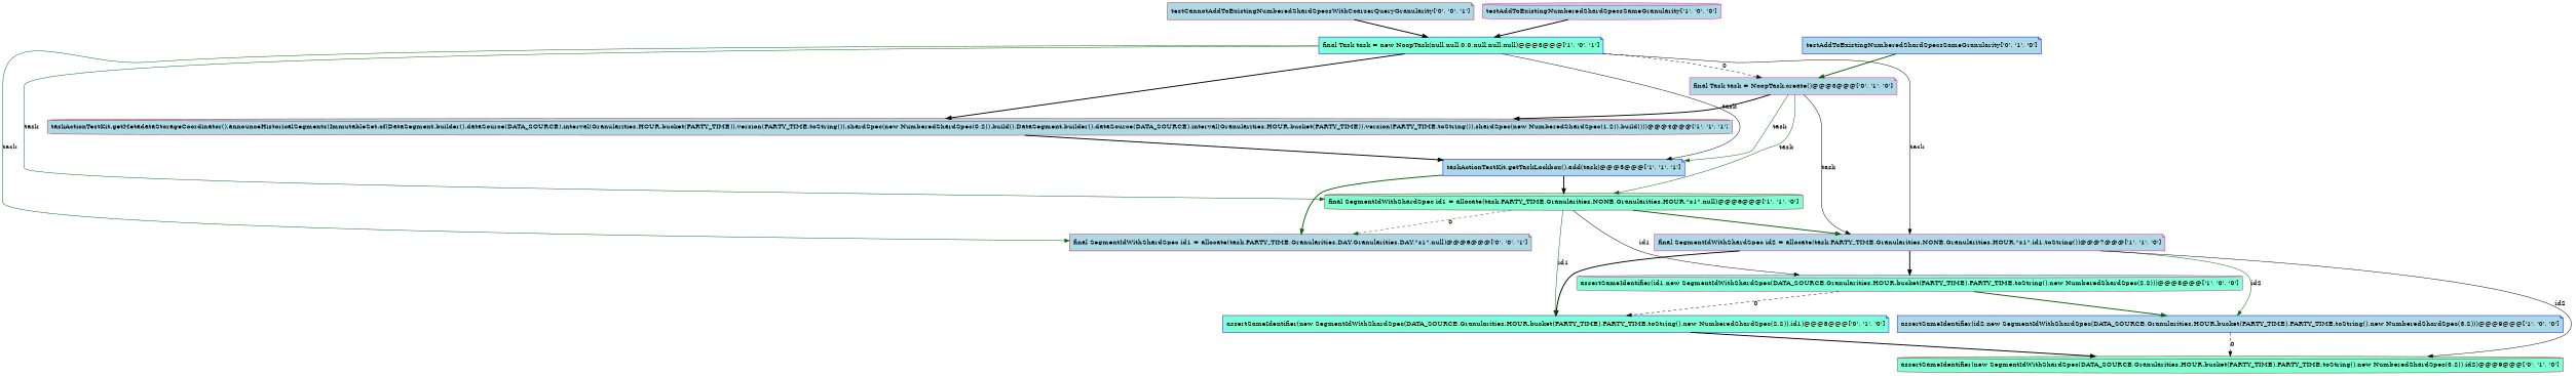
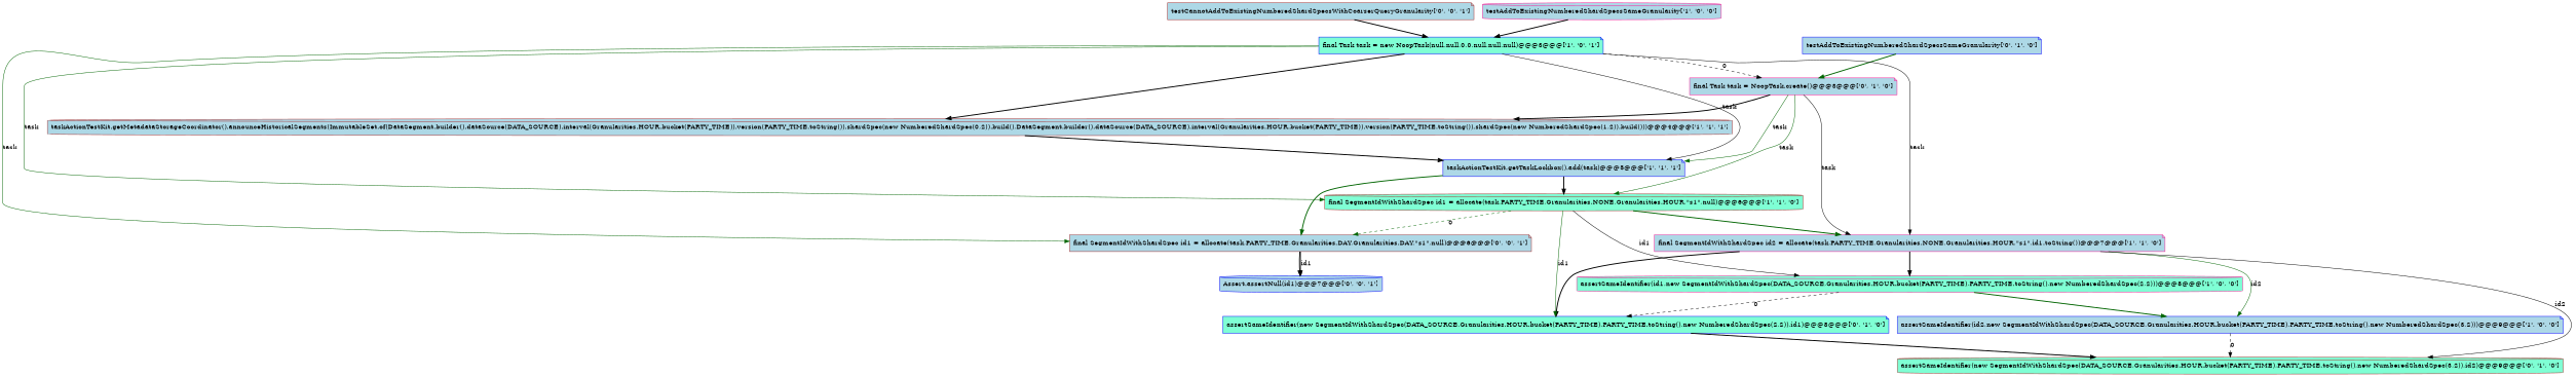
  digraph {
    node [fillcolor=lightblue shape=note style=filled color=blue]
    edge [style=bold color=black]
    n1 [label="taskActionTestKit.getMetadataStorageCoordinator().announceHistoricalSegments(ImmutableSet.of(DataSegment.builder().dataSource(DATA_SOURCE).interval(Granularities.HOUR.bucket(PARTY_TIME)).version(PARTY_TIME.toString()).shardSpec(new NumberedShardSpec(0,2)).build(),DataSegment.builder().dataSource(DATA_SOURCE).interval(Granularities.HOUR.bucket(PARTY_TIME)).version(PARTY_TIME.toString()).shardSpec(new NumberedShardSpec(1,2)).build()))@@@4@@@['1', '1', '1']" shape=cylinder color=brown]
    n2 [label="taskActionTestKit.getTaskLockbox().add(task)@@@5@@@['1', '1', '1']"]
    n3 [label="assertSameIdentifier(id2,new SegmentIdWithShardSpec(DATA_SOURCE,Granularities.HOUR.bucket(PARTY_TIME),PARTY_TIME.toString(),new NumberedShardSpec(3,2)))@@@9@@@['1', '0', '0']"]
    n4 [fillcolor=aquamarine label="assertSameIdentifier(new SegmentIdWithShardSpec(DATA_SOURCE,Granularities.HOUR.bucket(PARTY_TIME),PARTY_TIME.toString(),new NumberedShardSpec(3,2)),id2)@@@9@@@['0', '1', '0']" shape=cylinder color=brown]
    n5 [label="final Task task = NoopTask.create()@@@3@@@['0', '1', '0']" color=deeppink]
    n6 [label="final SegmentIdWithShardSpec id2 = allocate(task,PARTY_TIME,Granularities.NONE,Granularities.HOUR,\"s1\",id1.toString())@@@7@@@['1', '1', '0']" color=deeppink]
    n7 [fillcolor=aquamarine label="final SegmentIdWithShardSpec id1 = allocate(task,PARTY_TIME,Granularities.NONE,Granularities.HOUR,\"s1\",null)@@@6@@@['1', '1', '0']" shape=cylinder color=brown]
    n8 [label="final SegmentIdWithShardSpec id1 = allocate(task,PARTY_TIME,Granularities.DAY,Granularities.DAY,\"s1\",null)@@@6@@@['0', '0', '1']" color=brown]
+   n9 [label="Assert.assertNull(id1)@@@7@@@['0', '0', '1']" shape=cylinder]
    n10 [label="testAddToExistingNumberedShardSpecsSameGranularity['0', '1', '0']"]
    n11 [fillcolor=aquamarine label="final Task task = new NoopTask(null,null,0,0,null,null,null)@@@3@@@['1', '0', '1']"]
    n12 [fillcolor=aquamarine label="assertSameIdentifier(id1,new SegmentIdWithShardSpec(DATA_SOURCE,Granularities.HOUR.bucket(PARTY_TIME),PARTY_TIME.toString(),new NumberedShardSpec(2,2)))@@@8@@@['1', '0', '0']" shape=cylinder color=deeppink]
    n13 [fillcolor=aquamarine label="assertSameIdentifier(new SegmentIdWithShardSpec(DATA_SOURCE,Granularities.HOUR.bucket(PARTY_TIME),PARTY_TIME.toString(),new NumberedShardSpec(2,2)),id1)@@@8@@@['0', '1', '0']"]
    n14 [label="testCannotAddToExistingNumberedShardSpecsWithCoarserQueryGranularity['0', '0', '1']" color=brown]
    n15 [label="testAddToExistingNumberedShardSpecsSameGranularity['1', '0', '0']" shape=cylinder color=deeppink]
    n1 -> n2
    n2 -> n7
    n2 -> n8 [color=darkgreen]
    n3 -> n4 [label=0 style=dashed]
    n5 -> n1
    n5 -> n2 [label=task style=solid color=darkgreen]
    n5 -> n6 [label=task style=solid]
    n5 -> n7 [label=task style=solid color=darkgreen]
    n6 -> n3 [label=id2 style=solid color=darkgreen]
    n6 -> n4 [label=id2 style=solid]
    n6 -> n12
    n6 -> n13
    n7 -> n6 [color=darkgreen]
    n7 -> n8 [label=0 style=dashed color=darkgreen]
    n7 -> n12 [label=id1 style=solid]
    n7 -> n13 [label=id1 style=solid color=darkgreen]
+   n8 -> n9
+   n8 -> n9 [label=id1 style=solid]
    n10 -> n5 [color=darkgreen]
    n11 -> n1
    n11 -> n2 [label=task style=solid]
    n11 -> n5 [label=0 style=dashed]
    n11 -> n6 [label=task style=solid]
    n11 -> n7 [label=task style=solid color=darkgreen]
    n11 -> n8 [label=task style=solid color=darkgreen]
    n12 -> n3 [color=darkgreen]
    n12 -> n13 [label=0 style=dashed]
    n13 -> n4
    n14 -> n11
    n15 -> n11
  }
